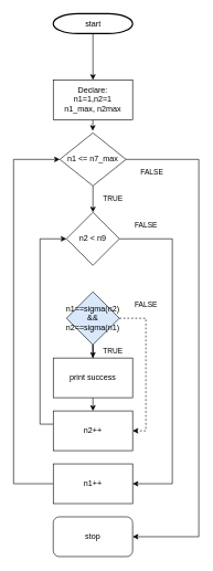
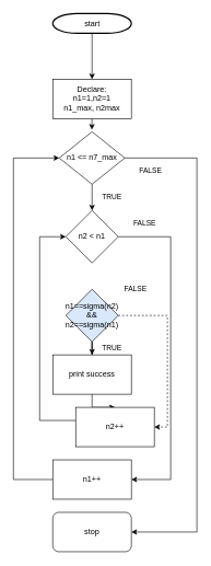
  <mxCell id="0" />
  <mxCell id="1" parent="0" />
  <mxCell id="2" style="edgeStyle=orthogonalEdgeStyle;rounded=0;orthogonalLoop=1;jettySize=auto;html=1;" parent="1" source="3" target="5" edge="1"><mxGeometry relative="1" as="geometry" /></mxCell>
  <mxCell id="3" value="start" style="shape=mxgraph.flowchart.terminator;strokeWidth=2;gradientColor=none;gradientDirection=north;fontStyle=0;html=1;" parent="1" vertex="1"><mxGeometry x="80" y="20" width="120" height="30" as="geometry" /></mxCell>
  <mxCell id="4" style="edgeStyle=orthogonalEdgeStyle;rounded=0;orthogonalLoop=1;jettySize=auto;html=1;exitX=0.5;exitY=1;exitDx=0;exitDy=0;entryX=0.496;entryY=-0.039;entryDx=0;entryDy=0;entryPerimeter=0;" parent="1" source="5" target="8" edge="1"><mxGeometry relative="1" as="geometry" /></mxCell>
  <mxCell id="5" value="Declare:&lt;br&gt;n1=1,n2=1&lt;br&gt;n1_max, n2max" style="rounded=0;whiteSpace=wrap;html=1;" parent="1" vertex="1"><mxGeometry x="80" y="120" width="120" height="60" as="geometry" /></mxCell>
  <mxCell id="6" value="TRUE" style="edgeStyle=orthogonalEdgeStyle;rounded=0;orthogonalLoop=1;jettySize=auto;html=1;exitX=0.5;exitY=1;exitDx=0;exitDy=0;entryX=0.5;entryY=0;entryDx=0;entryDy=0;" parent="1" source="8" target="10" edge="1"><mxGeometry x="0.017" y="30" relative="1" as="geometry"><mxPoint as="offset" /></mxGeometry></mxCell>
  <mxCell id="7" value="FALSE" style="edgeStyle=orthogonalEdgeStyle;rounded=0;orthogonalLoop=1;jettySize=auto;html=1;exitX=1;exitY=0.5;exitDx=0;exitDy=0;entryX=1;entryY=0.5;entryDx=0;entryDy=0;" parent="1" source="8" target="20" edge="1"><mxGeometry x="-0.9" y="-20" relative="1" as="geometry"><Array as="points"><mxPoint x="300" y="240" /><mxPoint x="300" y="810" /></Array><mxPoint as="offset" /></mxGeometry></mxCell>
  <mxCell id="8" value="n1 &amp;lt;= n7_max" style="rhombus;whiteSpace=wrap;html=1;" parent="1" vertex="1"><mxGeometry x="90" y="200" width="100" height="80" as="geometry" /></mxCell>
  <mxCell id="9" value="FALSE" style="edgeStyle=orthogonalEdgeStyle;rounded=0;orthogonalLoop=1;jettySize=auto;html=1;exitX=1;exitY=0.5;exitDx=0;exitDy=0;entryX=1;entryY=0.5;entryDx=0;entryDy=0;" parent="1" source="10" target="19" edge="1"><mxGeometry x="-0.844" y="20" relative="1" as="geometry"><Array as="points"><mxPoint x="260" y="360" /><mxPoint x="260" y="730" /></Array><mxPoint as="offset" /></mxGeometry></mxCell>
- <mxCell id="10" value="n2 &amp;lt; n9" style="rhombus;whiteSpace=wrap;html=1;" parent="1" vertex="1"><mxGeometry x="100" y="320" width="80" height="80" as="geometry" /></mxCell>
+ <mxCell id="10" value="n2 &amp;lt; n1" style="rhombus;whiteSpace=wrap;html=1;" parent="1" vertex="1"><mxGeometry x="100" y="320" width="80" height="80" as="geometry" /></mxCell>
  <mxCell id="11" value="TRUE" style="edgeStyle=orthogonalEdgeStyle;rounded=0;orthogonalLoop=1;jettySize=auto;html=1;exitX=0.5;exitY=1;exitDx=0;exitDy=0;" parent="1" source="13" target="15" edge="1"><mxGeometry x="0.967" y="31" relative="1" as="geometry"><mxPoint x="-1" y="-10" as="offset" /></mxGeometry></mxCell>
  <mxCell id="12" value="FALSE" style="edgeStyle=orthogonalEdgeStyle;rounded=0;orthogonalLoop=1;jettySize=auto;html=1;exitX=1;exitY=0.5;exitDx=0;exitDy=0;entryX=1;entryY=0.5;entryDx=0;entryDy=0;dashed=1;" parent="1" source="13" target="17" edge="1"><mxGeometry x="-0.652" y="20" relative="1" as="geometry"><mxPoint x="-20" y="-20" as="offset" /></mxGeometry></mxCell>
  <mxCell id="13" value="n1==sigma(n2) &amp;amp;&amp;amp;&lt;br&gt;n2==sigma(n1)" style="rhombus;whiteSpace=wrap;html=1;fillColor=#dae8fc;" parent="1" vertex="1"><mxGeometry x="100" y="440" width="80" height="80" as="geometry" /></mxCell>
  <mxCell id="14" style="edgeStyle=orthogonalEdgeStyle;rounded=0;orthogonalLoop=1;jettySize=auto;html=1;exitX=0.5;exitY=1;exitDx=0;exitDy=0;entryX=0.5;entryY=0;entryDx=0;entryDy=0;" parent="1" source="15" target="17" edge="1"><mxGeometry relative="1" as="geometry" /></mxCell>
  <mxCell id="15" value="print success" style="rounded=0;whiteSpace=wrap;html=1;" parent="1" vertex="1"><mxGeometry x="80" y="540" width="120" height="60" as="geometry" /></mxCell>
  <mxCell id="16" style="edgeStyle=orthogonalEdgeStyle;rounded=0;orthogonalLoop=1;jettySize=auto;html=1;entryX=0;entryY=0.5;entryDx=0;entryDy=0;" parent="1" source="17" target="10" edge="1"><mxGeometry relative="1" as="geometry"><Array as="points"><mxPoint x="60" y="640" /><mxPoint x="60" y="360" /></Array></mxGeometry></mxCell>
- <mxCell id="17" value="n2++" style="rounded=0;whiteSpace=wrap;html=1;" parent="1" vertex="1"><mxGeometry x="80" y="620" width="120" height="60" as="geometry" /></mxCell>
+ <mxCell id="17" value="n2++" style="rounded=0;whiteSpace=wrap;html=1;" parent="1" vertex="1"><mxGeometry x="115" y="620" width="120" height="60" as="geometry" /></mxCell>
  <mxCell id="18" style="edgeStyle=orthogonalEdgeStyle;rounded=0;orthogonalLoop=1;jettySize=auto;html=1;entryX=0;entryY=0.5;entryDx=0;entryDy=0;" parent="1" source="19" target="8" edge="1"><mxGeometry relative="1" as="geometry"><Array as="points"><mxPoint x="20" y="730" /><mxPoint x="20" y="240" /></Array></mxGeometry></mxCell>
  <mxCell id="19" value="n1++" style="rounded=0;whiteSpace=wrap;html=1;" parent="1" vertex="1"><mxGeometry x="80" y="700" width="120" height="60" as="geometry" /></mxCell>
  <mxCell id="20" value="stop" style="rounded=1;whiteSpace=wrap;html=1;" parent="1" vertex="1"><mxGeometry x="80" y="780" width="120" height="60" as="geometry" /></mxCell>
